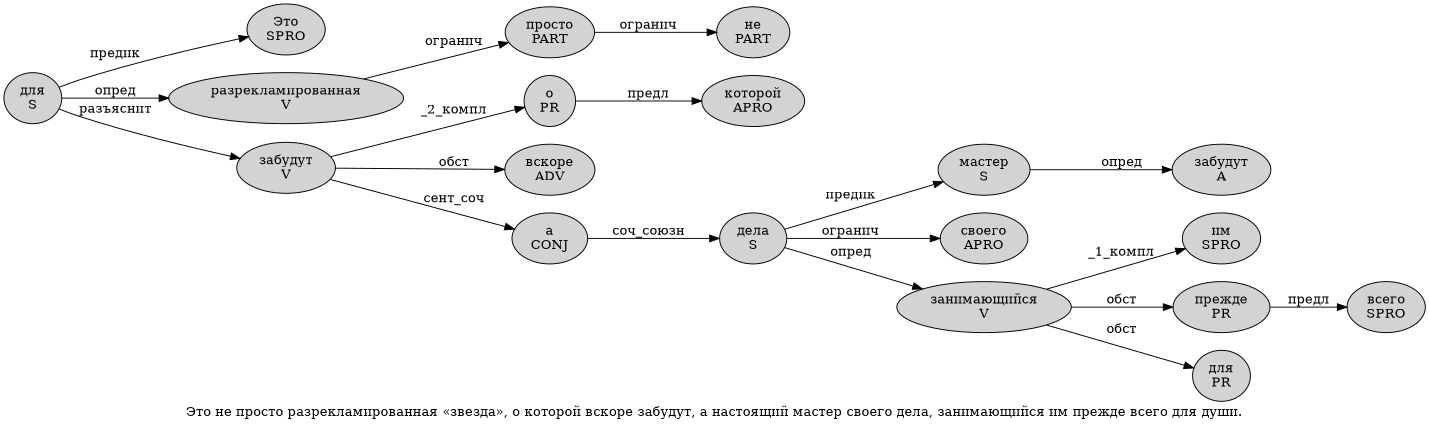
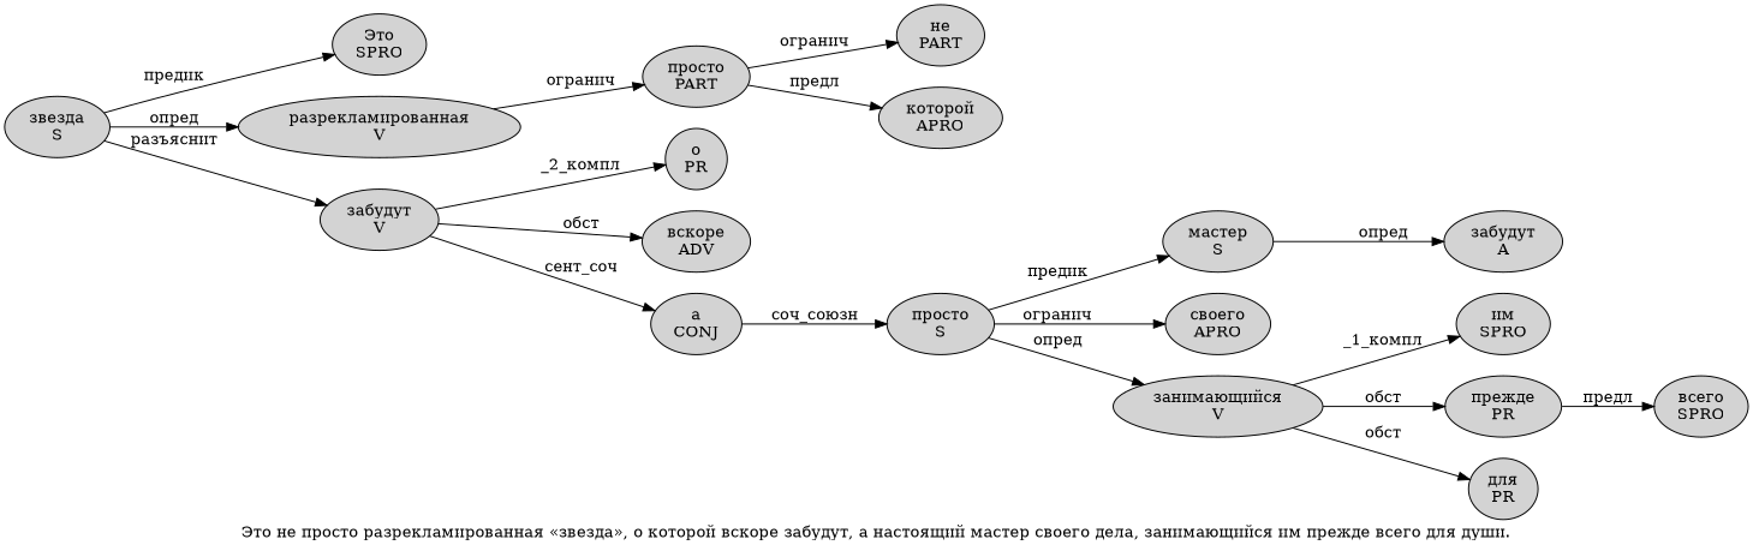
  digraph {
    label="Это не просто разрекламированная «звезда», о которой вскоре забудут, а настоящий мастер своего дела, занимающийся им прежде всего для души."
    rankdir=LR
    node [fillcolor=lightgray penwidth=1 shape=ellipse style=filled]
    n1 [label="Это\nSPRO"]
    n2 [label="не\nPART"]
    n3 [label="просто\nPART"]
    n4 [label="разрекламированная\nV"]
-   n5 [label="для\nS"]
+   n5 [label="звезда\nS"]
    n6 [label="забудут\nV"]
    n7 [label="о\nPR"]
    n8 [label="вскоре\nADV"]
    n9 [label="а\nCONJ"]
    n10 [label="которой\nAPRO"]
-   n11 [label="дела\nS"]
+   n11 [label="просто\nS"]
    n12 [label="мастер\nS"]
    n13 [label="своего\nAPRO"]
    n14 [label="занимающийся\nV"]
    n15 [label="забудут\nA"]
    n16 [label="им\nSPRO"]
    n17 [label="прежде\nPR"]
    n18 [label="для\nPR"]
    n19 [label="всего\nSPRO"]
    n3 -> n2 [label="огранич"]
    n4 -> n3 [label="огранич"]
    n5 -> n1 [label="предик"]
    n5 -> n4 [label="опред"]
    n5 -> n6 [label="разъяснит"]
    n6 -> n7 [label="_2_компл"]
    n6 -> n8 [label="обст"]
    n6 -> n9 [label="сент_соч"]
-   n7 -> n10 [label="предл"]
+   n3 -> n10 [label="предл"]
    n9 -> n11 [label="соч_союзн"]
    n11 -> n12 [label="предик"]
    n11 -> n13 [label="огранич"]
    n11 -> n14 [label="опред"]
    n12 -> n15 [label="опред"]
    n14 -> n16 [label="_1_компл"]
    n14 -> n17 [label="обст"]
    n14 -> n18 [label="обст"]
    n17 -> n19 [label="предл"]
  }
